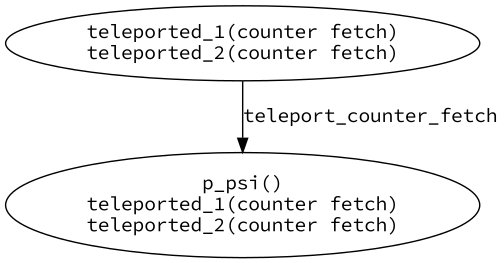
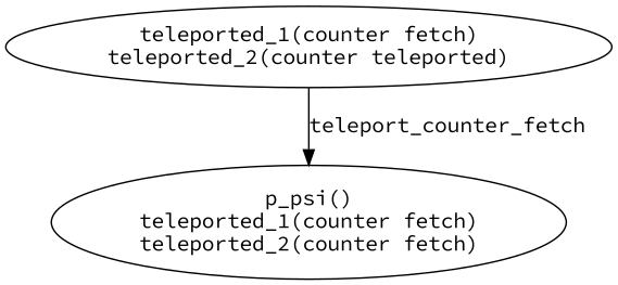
  strict digraph {
    fontname="Source Code Pro"
    node [fontname="Source Code Pro"]
-   n1 [label="teleported_1(counter fetch)\nteleported_2(counter fetch)"]
+   n1 [label="teleported_1(counter fetch)\nteleported_2(counter teleported)"]
    n2 [label="p_psi()\nteleported_1(counter fetch)\nteleported_2(counter fetch)"]
    n1 -> n2 [label=teleport_counter_fetch fontname="Source Code Pro"]
  }
